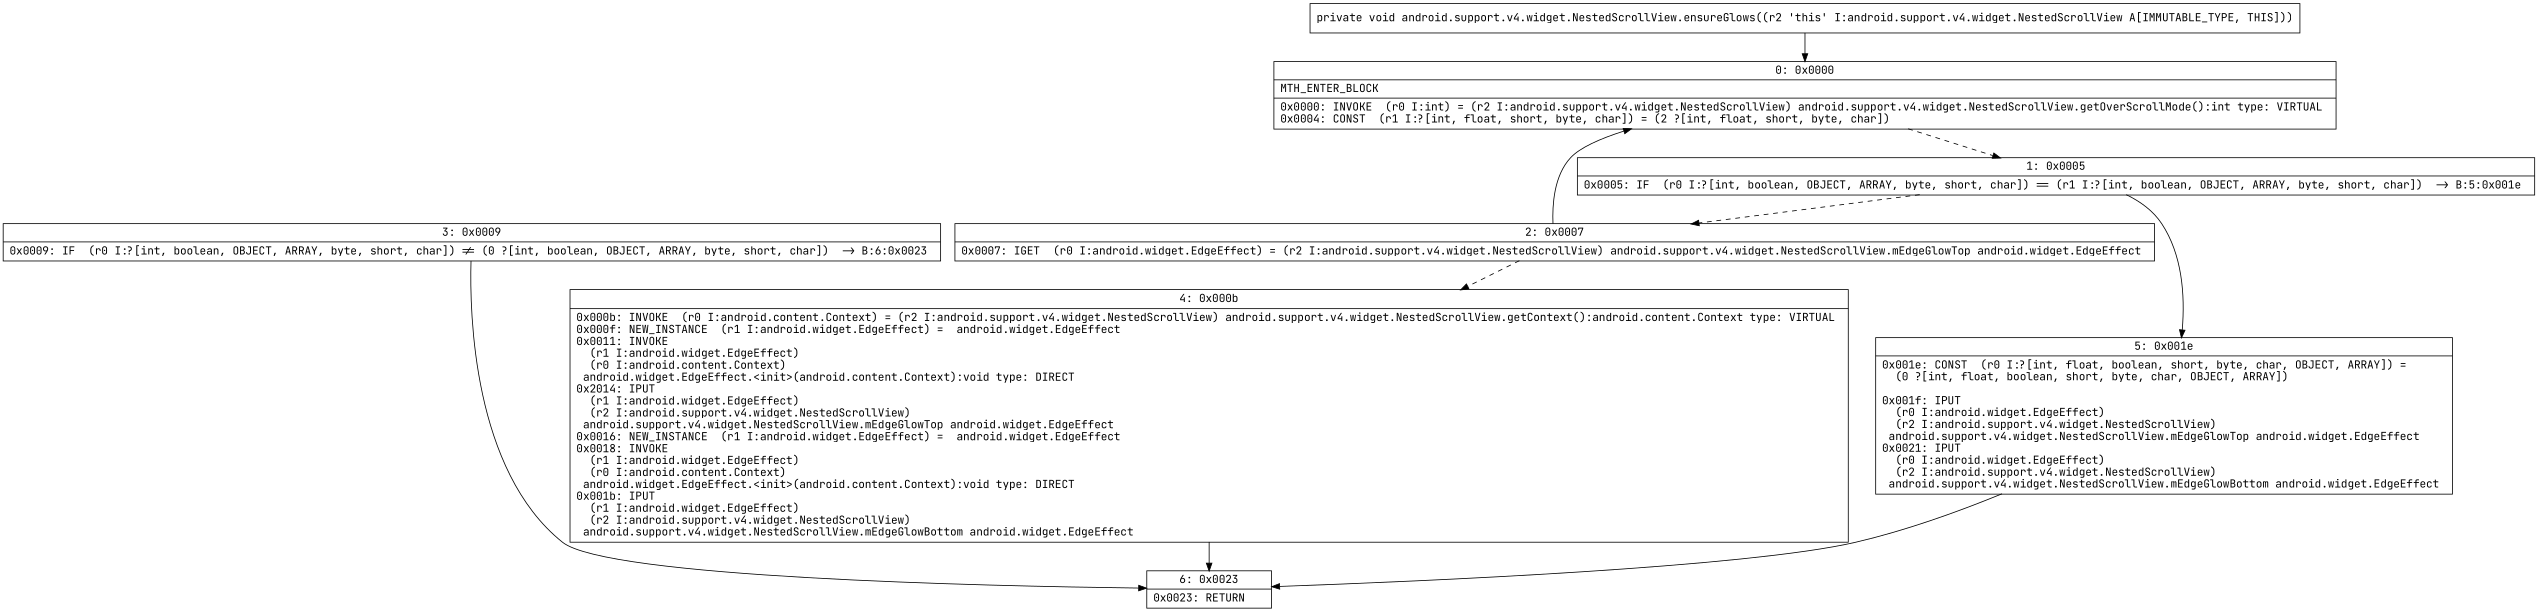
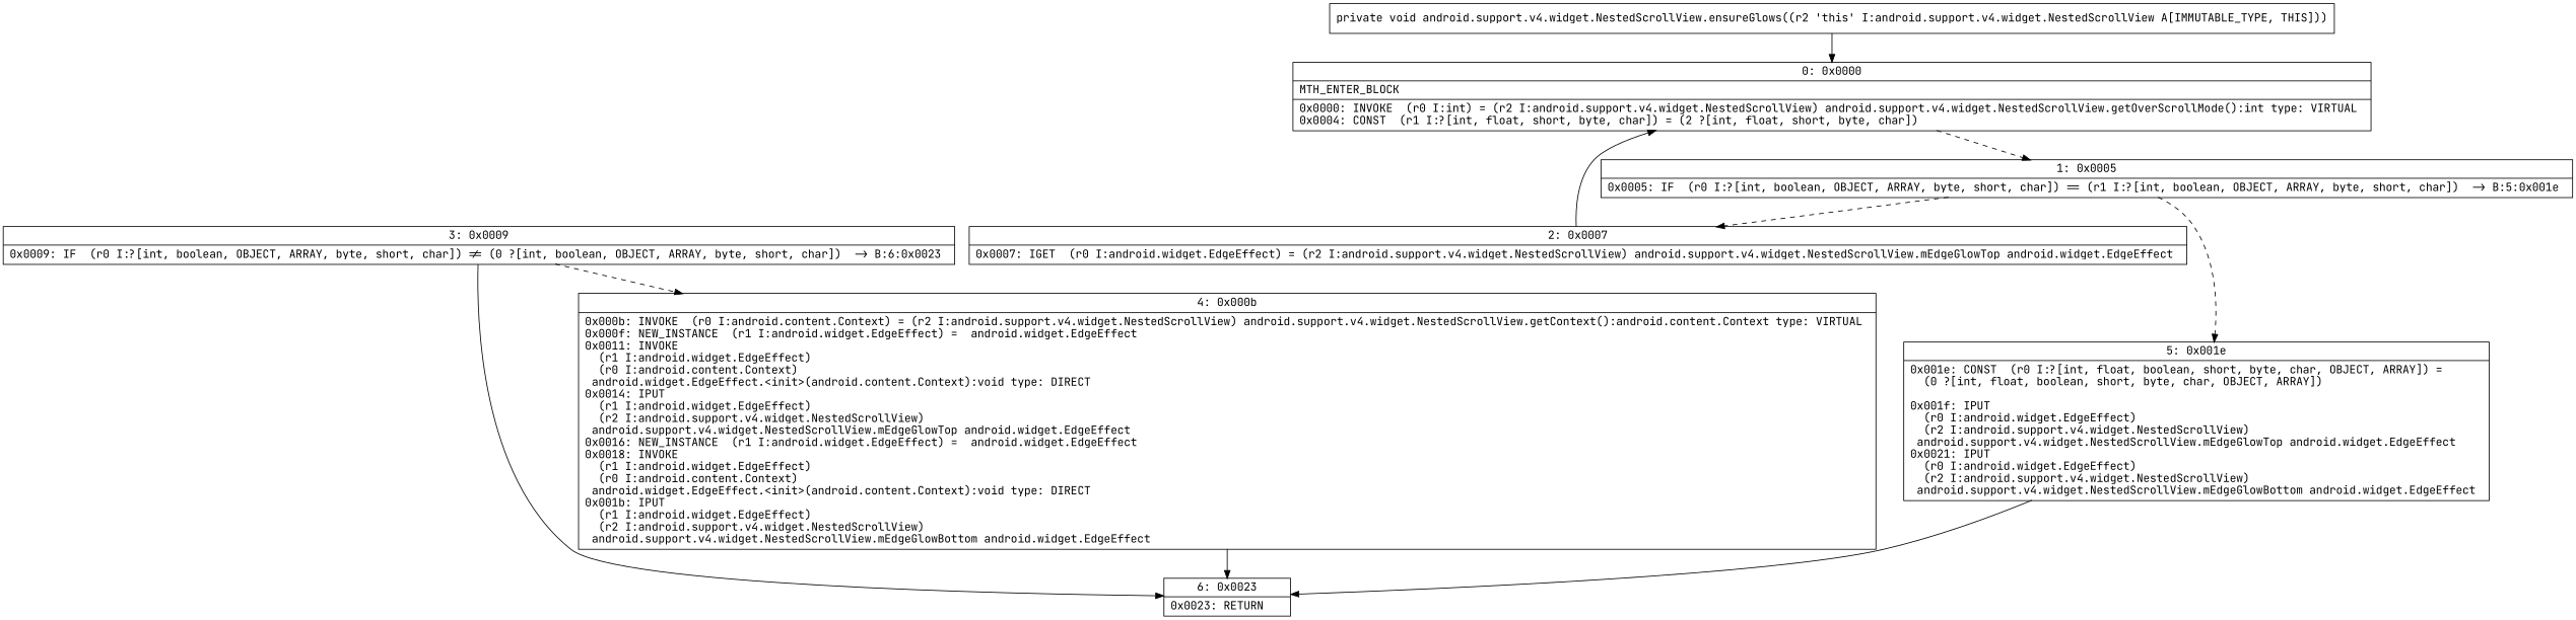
  digraph {
    fontname="JetBrains Mono"
    node [fontname="JetBrains Mono" shape=record]
    edge [fontname="JetBrains Mono"]
    n1 [label="{0\:\ 0x0000|MTH_ENTER_BLOCK\l|0x0000: INVOKE  (r0 I:int) = (r2 I:android.support.v4.widget.NestedScrollView) android.support.v4.widget.NestedScrollView.getOverScrollMode():int type: VIRTUAL \l0x0004: CONST  (r1 I:?[int, float, short, byte, char]) = (2 ?[int, float, short, byte, char]) \l}"]
    n2 [label="{1\:\ 0x0005|0x0005: IF  (r0 I:?[int, boolean, OBJECT, ARRAY, byte, short, char]) == (r1 I:?[int, boolean, OBJECT, ARRAY, byte, short, char])  \-\> B:5:0x001e \l}"]
    n3 [label="{2\:\ 0x0007|0x0007: IGET  (r0 I:android.widget.EdgeEffect) = (r2 I:android.support.v4.widget.NestedScrollView) android.support.v4.widget.NestedScrollView.mEdgeGlowTop android.widget.EdgeEffect \l}"]
    n4 [label="{5\:\ 0x001e|0x001e: CONST  (r0 I:?[int, float, boolean, short, byte, char, OBJECT, ARRAY]) = \l  (0 ?[int, float, boolean, short, byte, char, OBJECT, ARRAY])\l \l0x001f: IPUT  \l  (r0 I:android.widget.EdgeEffect)\l  (r2 I:android.support.v4.widget.NestedScrollView)\l android.support.v4.widget.NestedScrollView.mEdgeGlowTop android.widget.EdgeEffect \l0x0021: IPUT  \l  (r0 I:android.widget.EdgeEffect)\l  (r2 I:android.support.v4.widget.NestedScrollView)\l android.support.v4.widget.NestedScrollView.mEdgeGlowBottom android.widget.EdgeEffect \l}"]
    n5 [label="{6\:\ 0x0023|0x0023: RETURN   \l}"]
    n6 [label="{3\:\ 0x0009|0x0009: IF  (r0 I:?[int, boolean, OBJECT, ARRAY, byte, short, char]) != (0 ?[int, boolean, OBJECT, ARRAY, byte, short, char])  \-\> B:6:0x0023 \l}"]
-   n7 [label="{4\:\ 0x000b|0x000b: INVOKE  (r0 I:android.content.Context) = (r2 I:android.support.v4.widget.NestedScrollView) android.support.v4.widget.NestedScrollView.getContext():android.content.Context type: VIRTUAL \l0x000f: NEW_INSTANCE  (r1 I:android.widget.EdgeEffect) =  android.widget.EdgeEffect \l0x0011: INVOKE  \l  (r1 I:android.widget.EdgeEffect)\l  (r0 I:android.content.Context)\l android.widget.EdgeEffect.\<init\>(android.content.Context):void type: DIRECT \l0x2014: IPUT  \l  (r1 I:android.widget.EdgeEffect)\l  (r2 I:android.support.v4.widget.NestedScrollView)\l android.support.v4.widget.NestedScrollView.mEdgeGlowTop android.widget.EdgeEffect \l0x0016: NEW_INSTANCE  (r1 I:android.widget.EdgeEffect) =  android.widget.EdgeEffect \l0x0018: INVOKE  \l  (r1 I:android.widget.EdgeEffect)\l  (r0 I:android.content.Context)\l android.widget.EdgeEffect.\<init\>(android.content.Context):void type: DIRECT \l0x001b: IPUT  \l  (r1 I:android.widget.EdgeEffect)\l  (r2 I:android.support.v4.widget.NestedScrollView)\l android.support.v4.widget.NestedScrollView.mEdgeGlowBottom android.widget.EdgeEffect \l}"]
+   n7 [label="{4\:\ 0x000b|0x000b: INVOKE  (r0 I:android.content.Context) = (r2 I:android.support.v4.widget.NestedScrollView) android.support.v4.widget.NestedScrollView.getContext():android.content.Context type: VIRTUAL \l0x000f: NEW_INSTANCE  (r1 I:android.widget.EdgeEffect) =  android.widget.EdgeEffect \l0x0011: INVOKE  \l  (r1 I:android.widget.EdgeEffect)\l  (r0 I:android.content.Context)\l android.widget.EdgeEffect.\<init\>(android.content.Context):void type: DIRECT \l0x0014: IPUT  \l  (r1 I:android.widget.EdgeEffect)\l  (r2 I:android.support.v4.widget.NestedScrollView)\l android.support.v4.widget.NestedScrollView.mEdgeGlowTop android.widget.EdgeEffect \l0x0016: NEW_INSTANCE  (r1 I:android.widget.EdgeEffect) =  android.widget.EdgeEffect \l0x0018: INVOKE  \l  (r1 I:android.widget.EdgeEffect)\l  (r0 I:android.content.Context)\l android.widget.EdgeEffect.\<init\>(android.content.Context):void type: DIRECT \l0x001b: IPUT  \l  (r1 I:android.widget.EdgeEffect)\l  (r2 I:android.support.v4.widget.NestedScrollView)\l android.support.v4.widget.NestedScrollView.mEdgeGlowBottom android.widget.EdgeEffect \l}"]
    n8 [label="{private void android.support.v4.widget.NestedScrollView.ensureGlows((r2 'this' I:android.support.v4.widget.NestedScrollView A[IMMUTABLE_TYPE, THIS])) }"]
    n1 -> n2 [style=dashed]
    n2 -> n3 [style=dashed]
-   n2 -> n4
+   n2 -> n4 [style=dashed]
    n3 -> n1
    n4 -> n5
    n6 -> n5
-   n3 -> n7 [style=dashed]
+   n6 -> n7 [style=dashed]
    n7 -> n5
    n8 -> n1
  }
